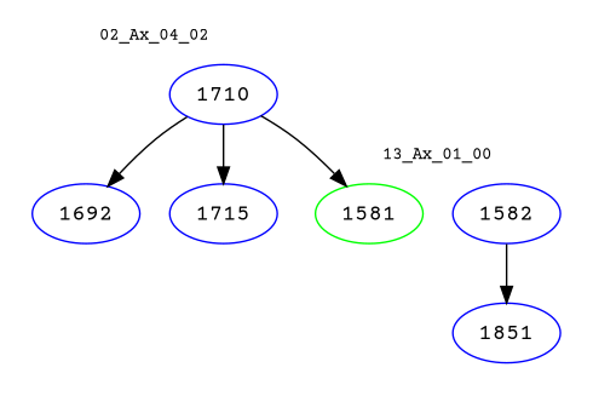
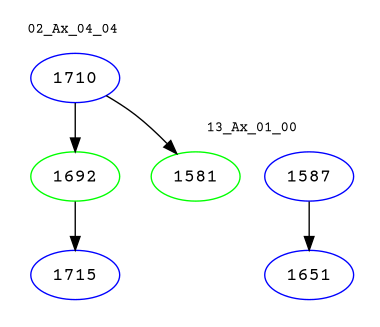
  digraph {
    fontname="Courier Prime"
    node [color=blue fontname="Courier Prime"]
    edge [color=black fontname="Courier Prime"]
-   n1 [label=1582]
+   n1 [label=1587]
    n2 [color=green label=1581]
-   n3 [label=1851]
+   n3 [label=1651]
    n4 [label=1710]
-   n5 [label=1692]
+   n5 [color=green label=1692]
    n6 [label=1715]
    subgraph cluster_1 {
      color=white
      fontsize=10
      label="13_Ax_01_00"
      n1
      n2
      n3
    }
    subgraph cluster_2 {
      color=white
      fontsize=10
-     label="02_Ax_04_02"
+     label="02_Ax_04_04"
      n4
      n5
      n6
    }
    n1 -> n3
    n4 -> n2
    n4 -> n5
-   n4 -> n6
+   n5 -> n6
  }
